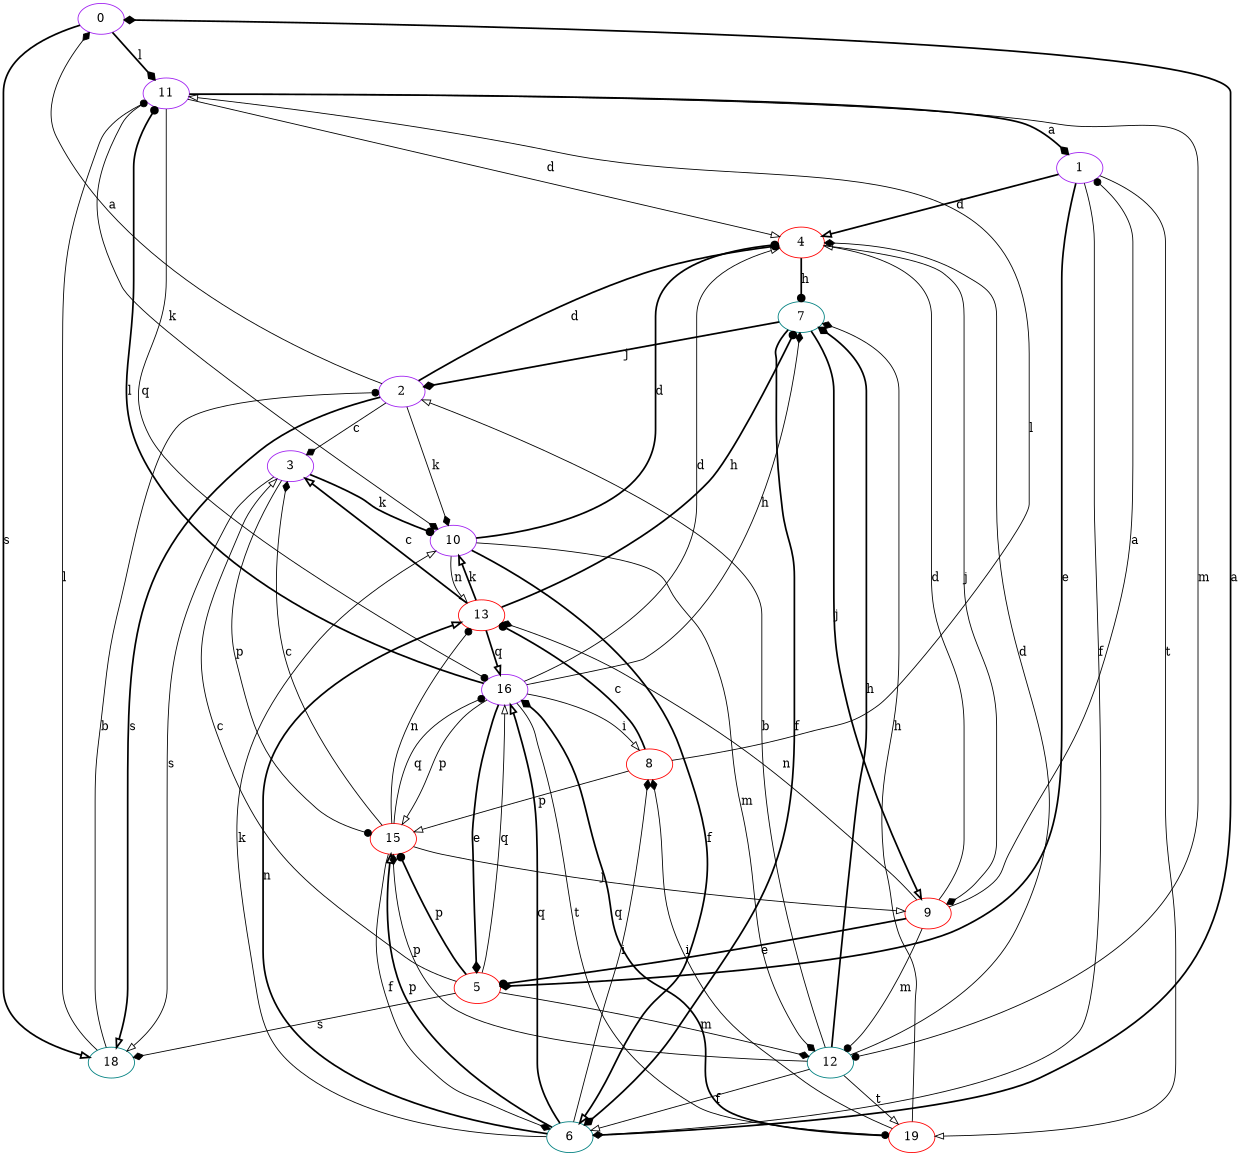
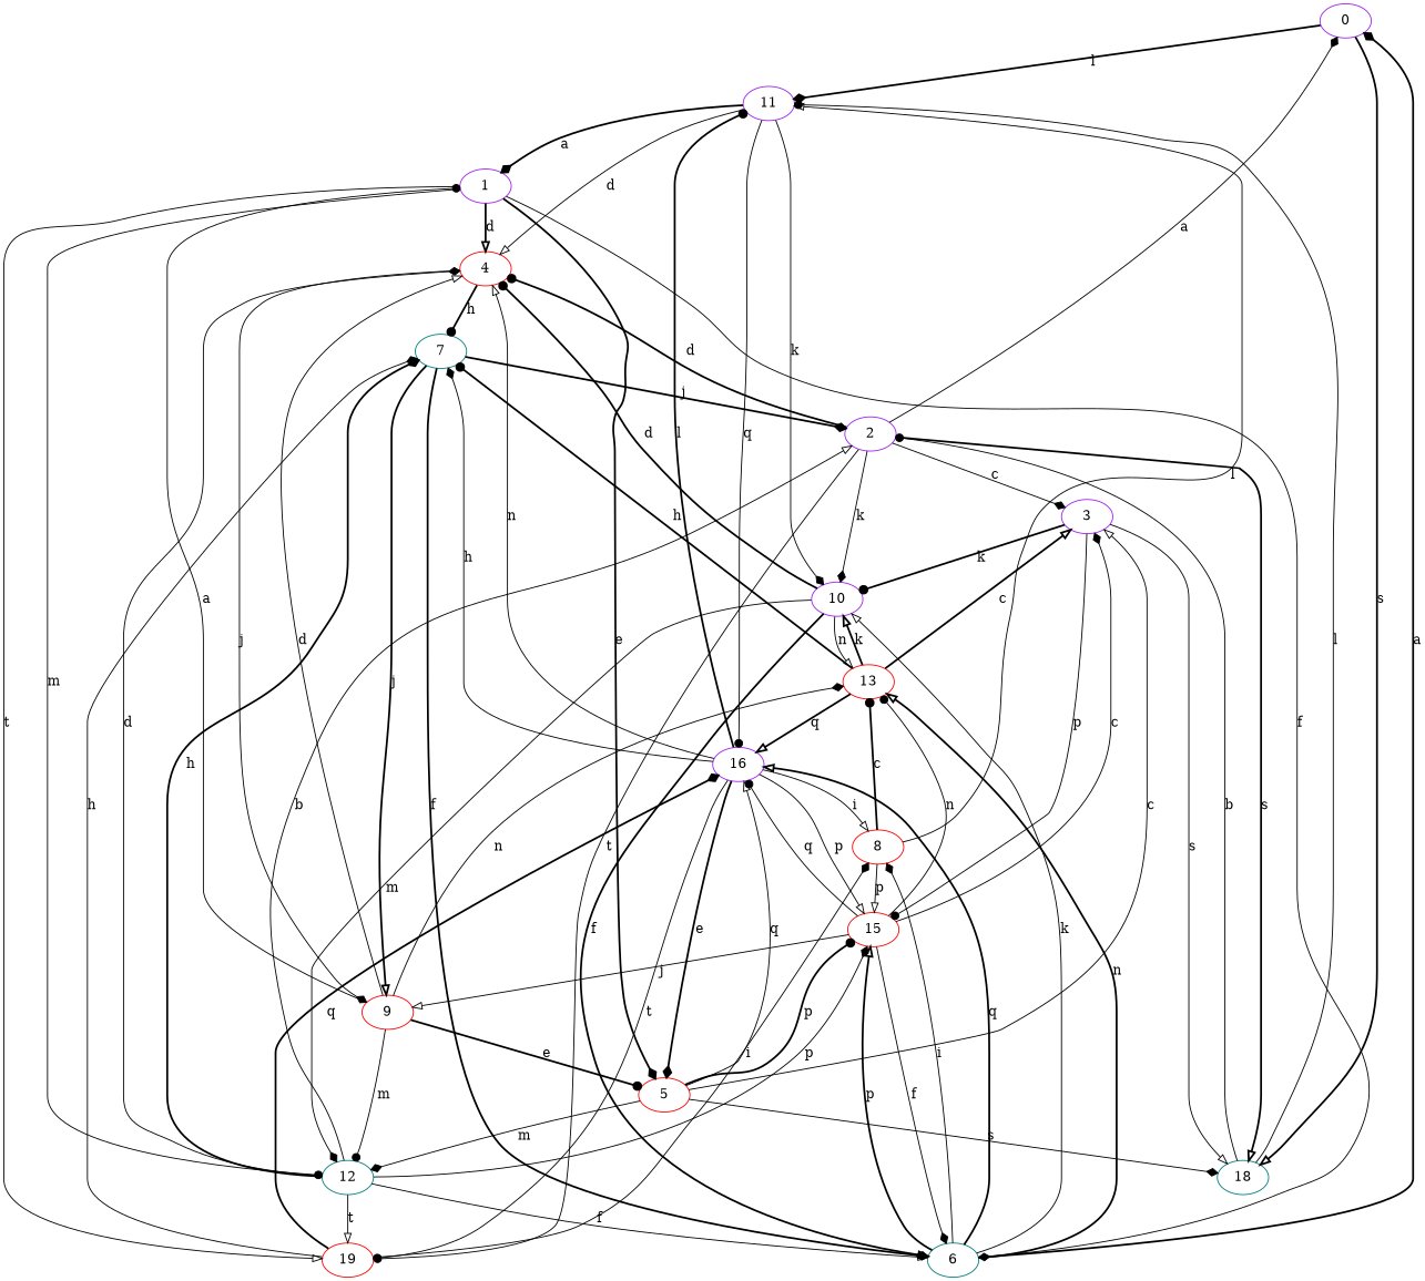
  strict digraph {
    node [color=purple]
    edge [arrowhead=onormal style=solid]
    0
    11
    18 [color=teal]
    1
    4 [color=red]
    10
    16
    2
    5 [color=red]
    6 [color=teal]
    12 [color=teal]
    19 [color=red]
    7 [color=teal]
    9 [color=red]
    3
    15 [color=red]
    8 [color=red]
    13 [color=red]
    0 -> 11 [arrowhead=diamond label=l style=bold]
    0 -> 18 [label=s style=bold]
    11 -> 1 [arrowhead=diamond label=a style=bold]
    11 -> 4 [label=d]
    11 -> 10 [arrowhead=diamond label=k]
    11 -> 16 [arrowhead=dot label=q]
    18 -> 11 [arrowhead=dot label=l]
    18 -> 2 [arrowhead=dot label=b]
    1 -> 4 [label=d style=bold]
    1 -> 5 [arrowhead=diamond label=e style=bold]
    1 -> 6 [arrowhead=diamond label=f]
-   11 -> 12 [arrowhead=dot label=m]
+   1 -> 12 [arrowhead=dot label=m]
    1 -> 19 [label=t]
    4 -> 7 [arrowhead=dot label=h style=bold]
    4 -> 9 [arrowhead=diamond label=j]
    10 -> 4 [arrowhead=dot label=d style=bold]
    10 -> 6 [label=f style=bold]
    10 -> 12 [arrowhead=diamond label=m]
    10 -> 13 [label=n]
    16 -> 11 [arrowhead=dot label=l style=bold]
-   16 -> 4 [label=d]
+   16 -> 4 [label=n]
    16 -> 5 [arrowhead=diamond label=e style=bold]
    16 -> 19 [arrowhead=dot label=t]
    16 -> 7 [arrowhead=diamond label=h]
    16 -> 15 [label=p]
    16 -> 8 [label=i]
    2 -> 0 [arrowhead=diamond label=a]
    2 -> 18 [label=s style=bold]
    2 -> 4 [arrowhead=dot label=d style=bold]
    2 -> 10 [arrowhead=diamond label=k]
+   2 -> 19 [arrowhead=dot label=t]
    2 -> 3 [arrowhead=diamond label=c]
    5 -> 18 [arrowhead=diamond label=s]
    5 -> 16 [label=q]
    5 -> 12 [arrowhead=diamond label=m]
    5 -> 3 [label=c]
    5 -> 15 [arrowhead=dot label=p style=bold]
    6 -> 0 [arrowhead=diamond label=a style=bold]
    6 -> 10 [label=k]
    6 -> 16 [label=q style=bold]
    6 -> 15 [label=p style=bold]
    6 -> 8 [arrowhead=diamond label=i]
    6 -> 13 [label=n style=bold]
    12 -> 4 [arrowhead=diamond label=d]
    12 -> 2 [label=b]
    12 -> 6 [label=f]
    12 -> 19 [label=t]
    12 -> 7 [arrowhead=diamond label=h style=bold]
    12 -> 15 [arrowhead=diamond label=p]
    19 -> 16 [arrowhead=diamond label=q style=bold]
    19 -> 7 [arrowhead=diamond label=h]
    19 -> 8 [arrowhead=diamond label=i]
    7 -> 2 [arrowhead=diamond label=j style=bold]
    7 -> 6 [arrowhead=diamond label=f style=bold]
    7 -> 9 [label=j style=bold]
    9 -> 1 [arrowhead=dot label=a]
    9 -> 4 [label=d]
    9 -> 5 [arrowhead=dot label=e style=bold]
    9 -> 12 [arrowhead=dot label=m]
    9 -> 13 [arrowhead=diamond label=n]
    3 -> 18 [label=s]
    3 -> 10 [arrowhead=dot label=k style=bold]
    3 -> 15 [arrowhead=dot label=p]
    15 -> 16 [arrowhead=dot label=q]
    15 -> 6 [arrowhead=diamond label=f]
    15 -> 9 [label=j]
    15 -> 3 [arrowhead=diamond label=c]
    15 -> 13 [arrowhead=dot label=n]
    8 -> 11 [label=l]
    8 -> 15 [label=p]
    8 -> 13 [arrowhead=dot label=c style=bold]
    13 -> 10 [label=k style=bold]
    13 -> 16 [label=q style=bold]
    13 -> 7 [arrowhead=dot label=h style=bold]
    13 -> 3 [label=c style=bold]
  }
